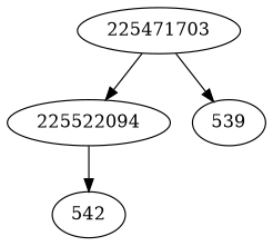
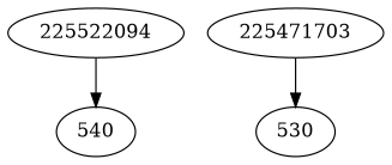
  strict digraph {
    225522094
-   540 [label=542]
+   540
    225471703
-   539
+   539 [label=530]
    225522094 -> 540
-   225471703 -> 225522094
    225471703 -> 539
  }
